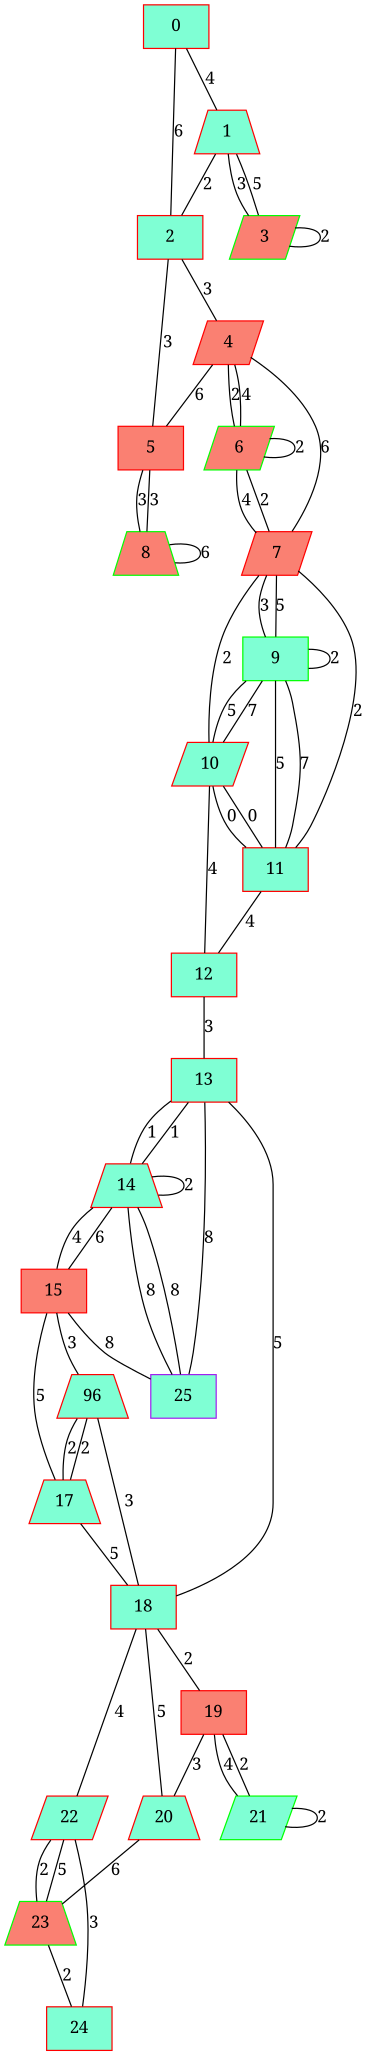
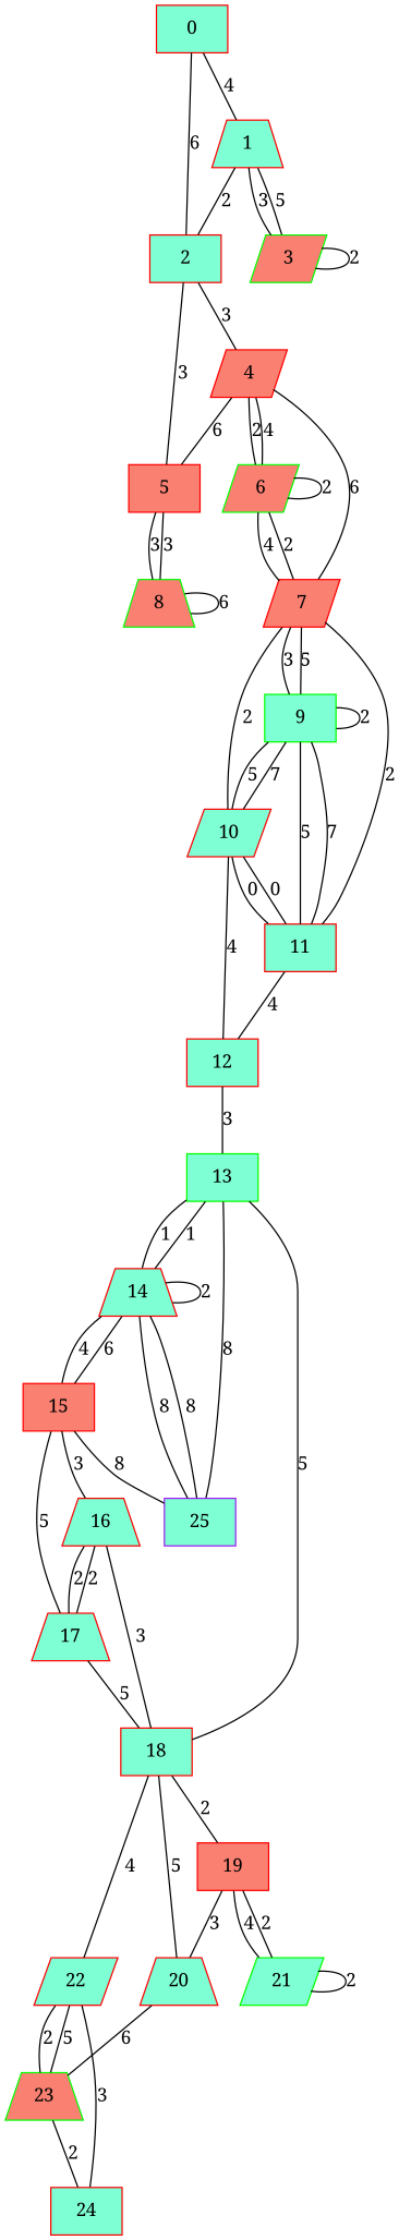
  graph {
    fontname="Noto Serif"
    node [color=red fillcolor=aquamarine fontname="Noto Serif" shape=box style=filled weight=1]
    edge [fontname="Noto Serif"]
    1 [shape=trapezium]
    0
    2
    3 [color=green fillcolor=salmon shape=parallelogram weight=2]
    4 [fillcolor=salmon shape=parallelogram]
    5 [fillcolor=salmon]
    6 [color=green fillcolor=salmon shape=parallelogram weight=2]
    7 [fillcolor=salmon shape=parallelogram]
    8 [color=green fillcolor=salmon shape=trapezium weight=2]
    9 [color=green weight=2]
    10 [shape=parallelogram]
    11
    12
-   13
+   13 [color=green]
    14 [shape=trapezium weight=2]
    25 [color=purple weight=4]
    18
    15 [fillcolor=salmon]
-   16 [shape=trapezium label=96]
+   16 [shape=trapezium]
    17 [shape=trapezium]
    19 [fillcolor=salmon]
    20 [shape=trapezium]
    22 [shape=parallelogram]
    21 [color=green shape=parallelogram weight=2]
    23 [color=green fillcolor=salmon shape=trapezium weight=2]
    24
    1 -- 2 [label=2]
    1 -- 3 [label=3]
    1 -- 3 [label=5]
    0 -- 1 [label=4]
    0 -- 2 [label=6]
    2 -- 4 [label=3]
    2 -- 5 [label=3]
    3 -- 3 [label=2]
    4 -- 5 [label=6]
    4 -- 6 [label=2]
    4 -- 6 [label=4]
    4 -- 7 [label=6]
    5 -- 8 [label=3]
    5 -- 8 [label=3]
    6 -- 6 [label=2]
    6 -- 7 [label=4]
    6 -- 7 [label=2]
    7 -- 9 [label=3]
    7 -- 9 [label=5]
    7 -- 10 [label=2]
    7 -- 11 [label=2]
    8 -- 8 [label=6]
    9 -- 9 [label=2]
    9 -- 10 [label=5]
    9 -- 10 [label=7]
    9 -- 11 [label=5]
    9 -- 11 [label=7]
    10 -- 11 [label=0]
    10 -- 11 [label=0]
    10 -- 12 [label=4]
    11 -- 12 [label=4]
    12 -- 13 [label=3]
    13 -- 14 [label=1]
    13 -- 14 [label=1]
    13 -- 25 [label=8]
    13 -- 18 [label=5]
    14 -- 14 [label=2]
    14 -- 25 [label=8]
    14 -- 25 [label=8]
    14 -- 15 [label=6]
    14 -- 15 [label=4]
    18 -- 19 [label=2]
    18 -- 20 [label=5]
    18 -- 22 [label=4]
    15 -- 25 [label=8]
    15 -- 16 [label=3]
    15 -- 17 [label=5]
    16 -- 18 [label=3]
    16 -- 17 [label=2]
    16 -- 17 [label=2]
    17 -- 18 [label=5]
    19 -- 20 [label=3]
    19 -- 21 [label=4]
    19 -- 21 [label=2]
    20 -- 23 [label=6]
    22 -- 23 [label=5]
    22 -- 23 [label=2]
    22 -- 24 [label=3]
    21 -- 21 [label=2]
    23 -- 24 [label=2]
  }
